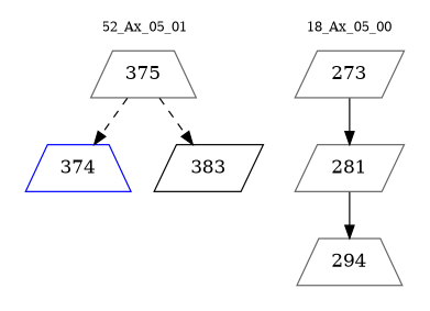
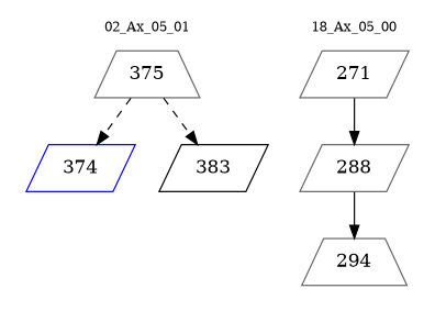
  digraph {
    node [color=gray40 shape=trapezium]
    edge [color=black style=dashed]
    n1 [label=375]
-   n2 [color=blue label=374]
+   n2 [color=blue label=374 shape=parallelogram]
    n3 [color=black label=383 shape=parallelogram]
-   n4 [label=281 shape=parallelogram]
-   n5 [label=273 shape=parallelogram]
+   n4 [label=288 shape=parallelogram]
+   n5 [label=271 shape=parallelogram]
    n6 [label=294]
    subgraph cluster_1 {
      color=white
      fontsize=10
-     label="52_Ax_05_01"
+     label="02_Ax_05_01"
      n1
      n2
      n3
    }
    subgraph cluster_2 {
      color=white
      fontsize=10
      label="18_Ax_05_00"
      n4
      n5
      n6
    }
    n1 -> n2
    n1 -> n3
    n4 -> n6 [style=solid]
    n5 -> n4 [style=solid]
  }
